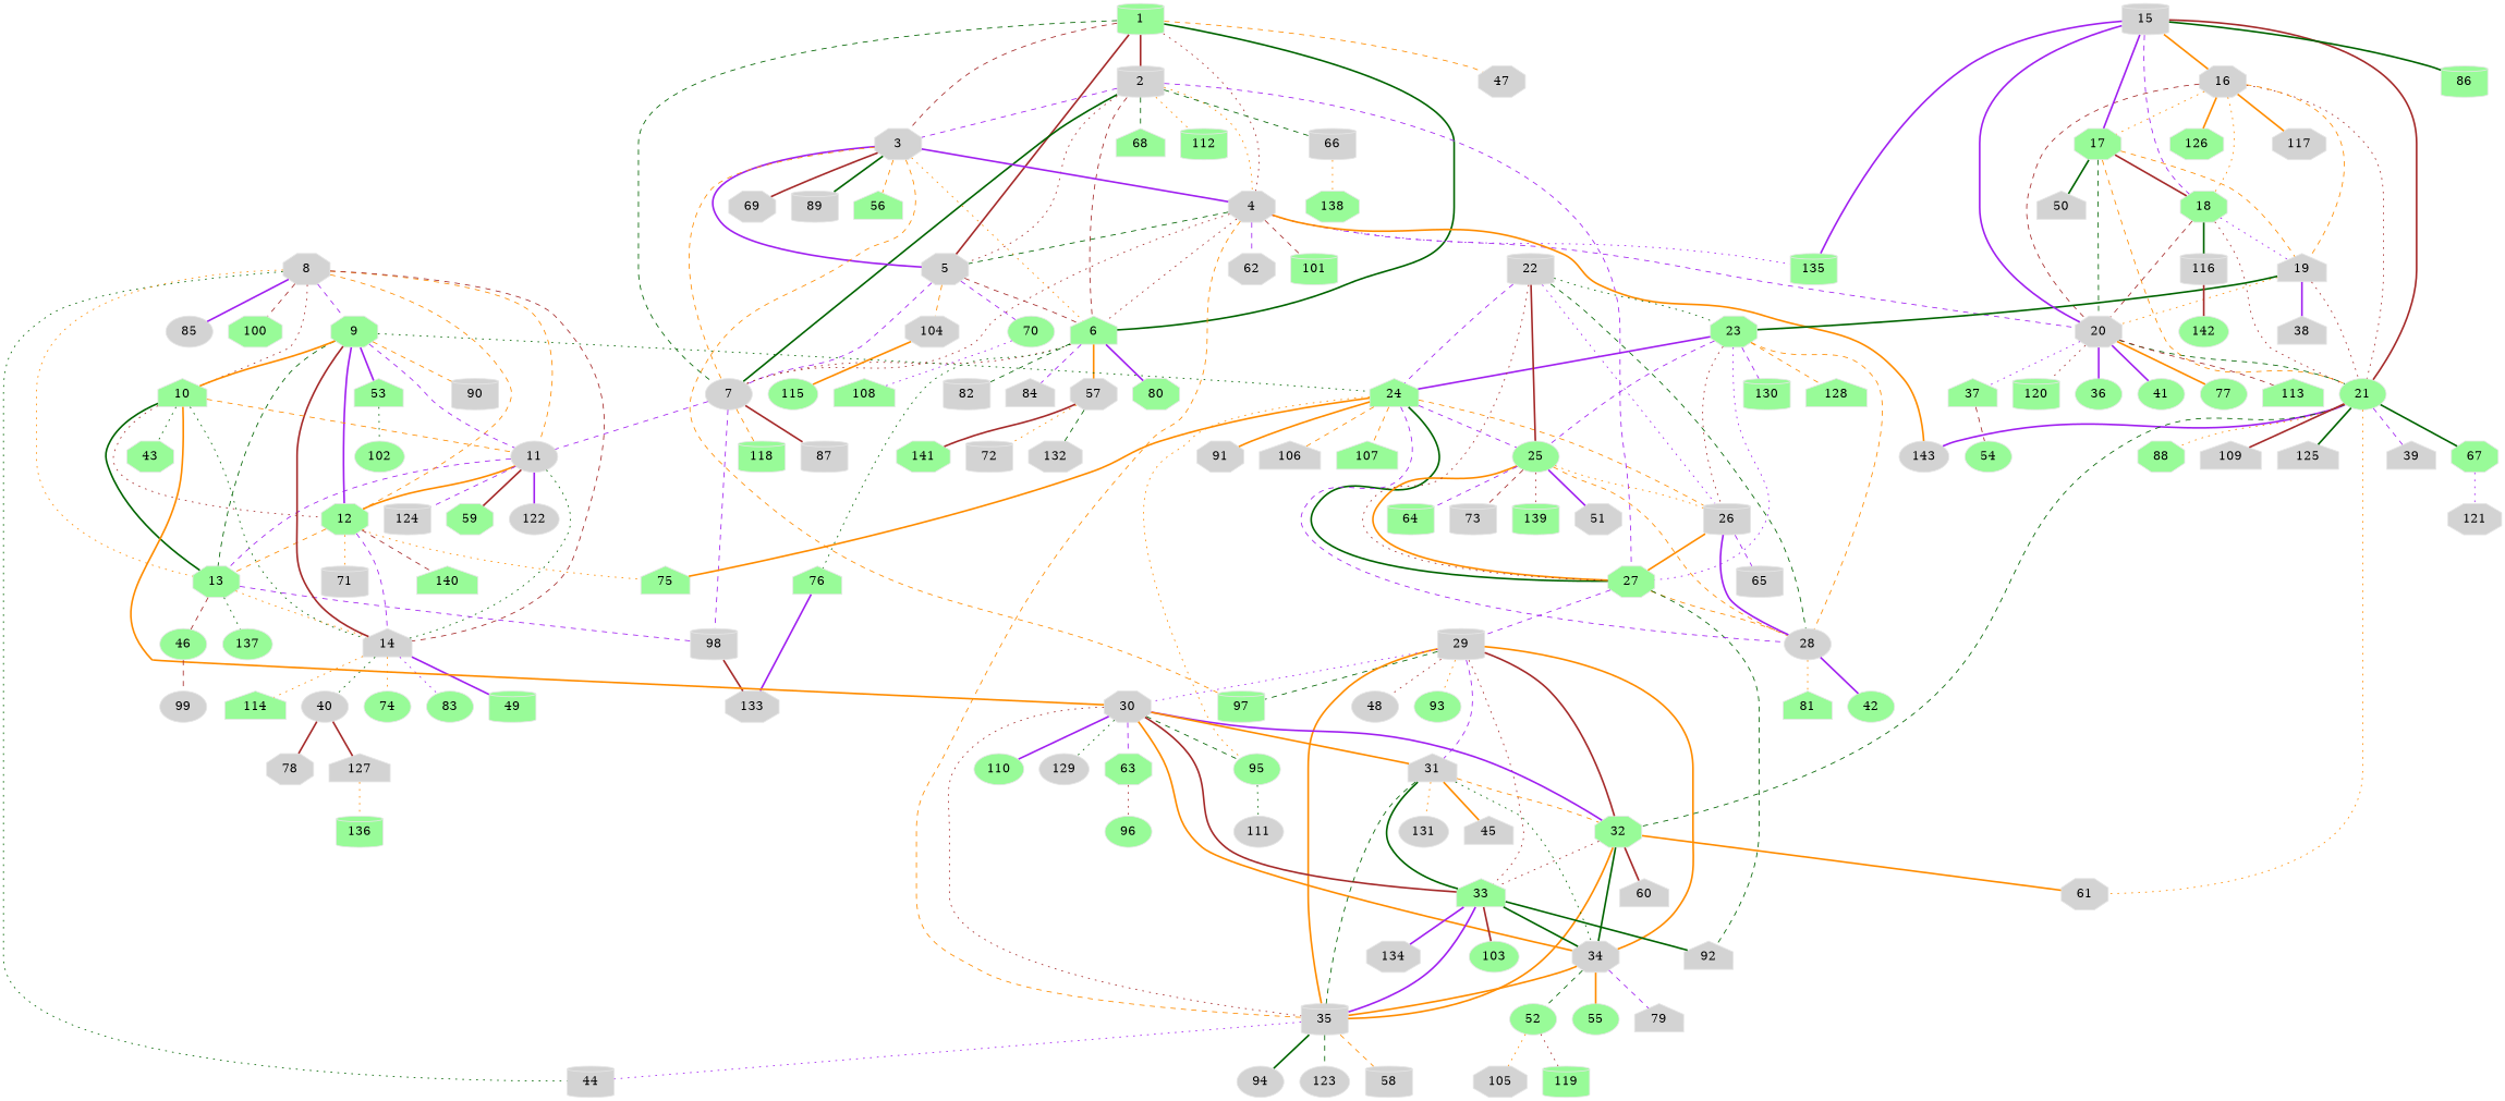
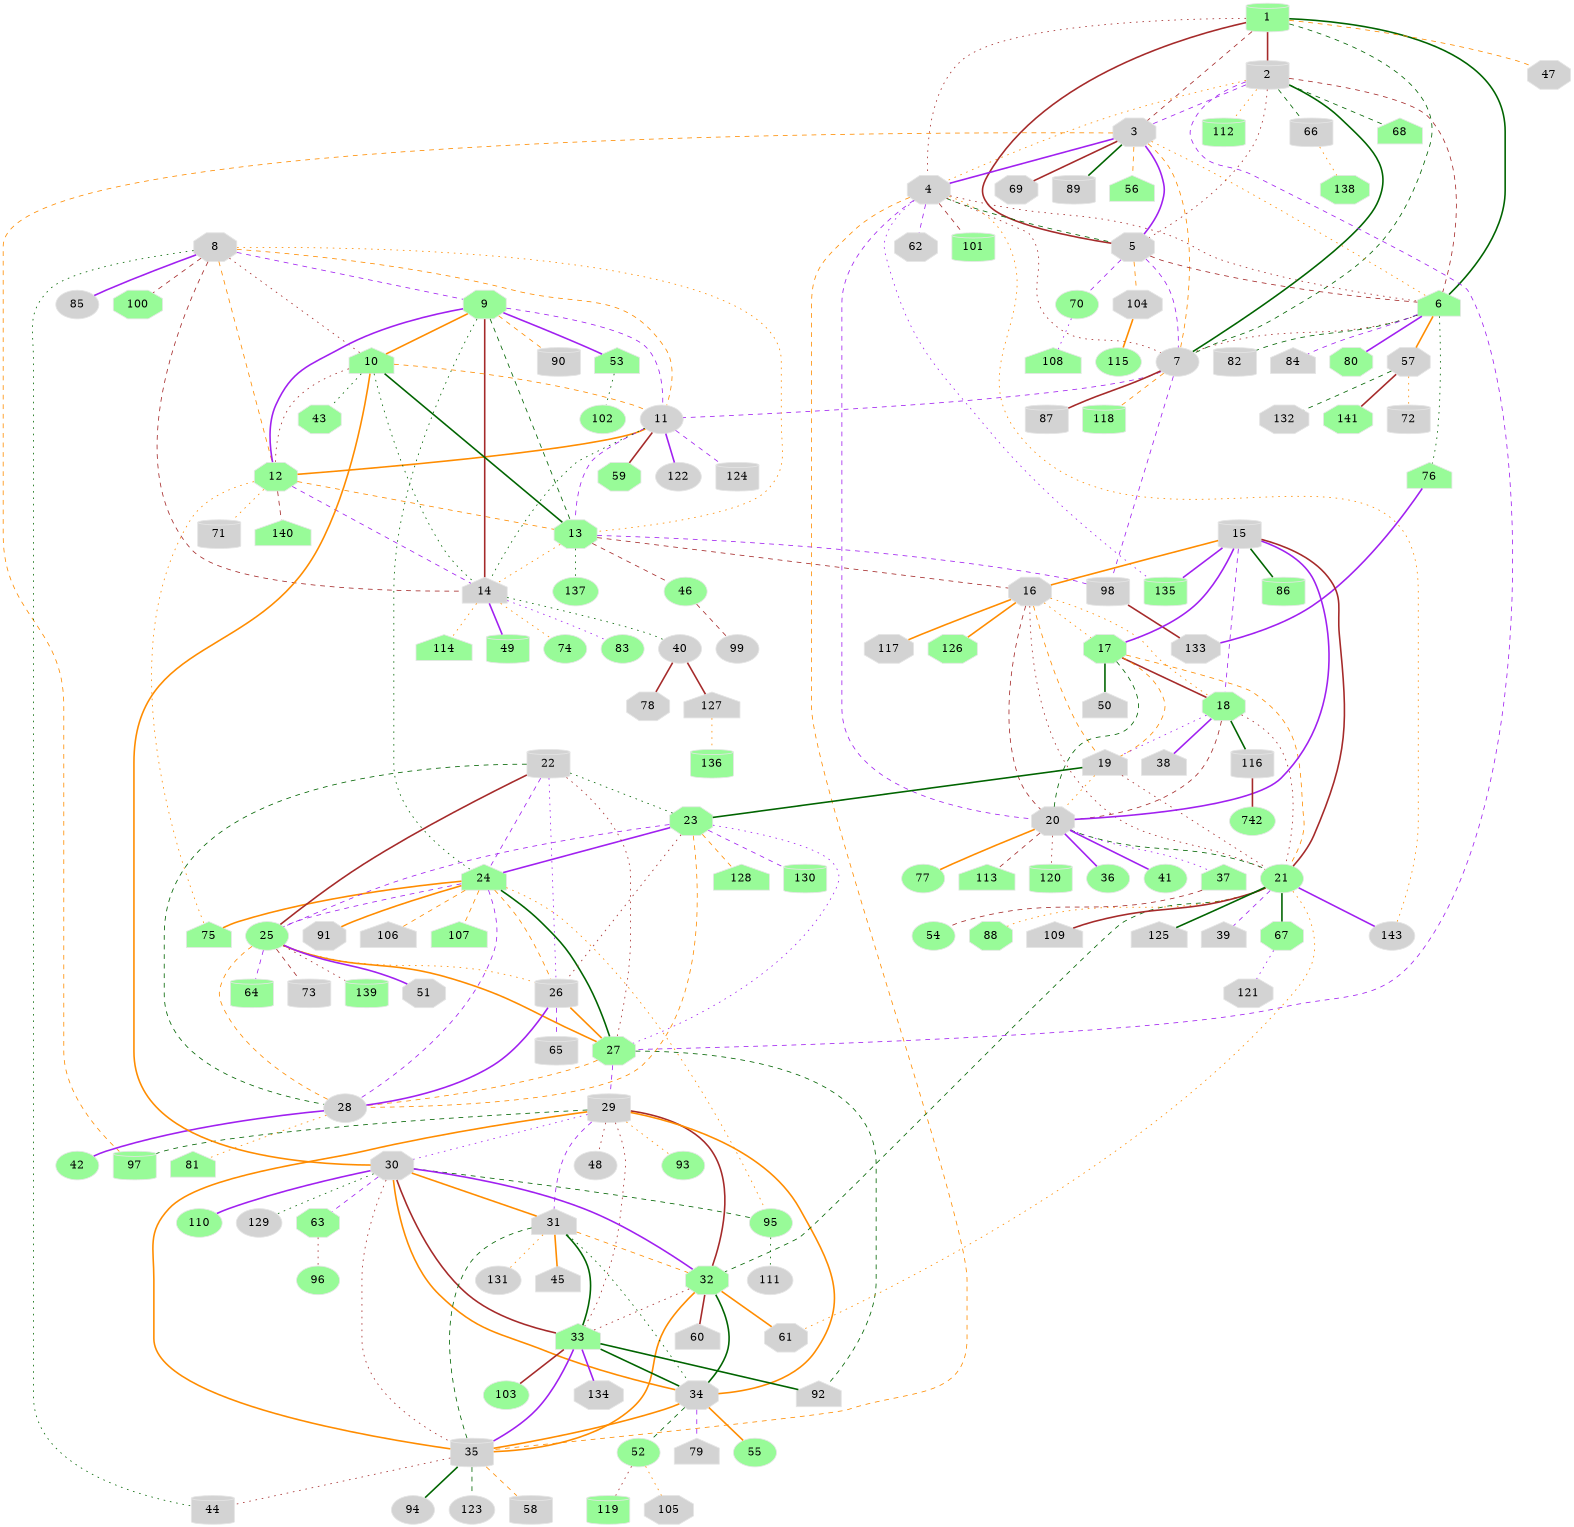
  graph {
    node [color=gray90 fillcolor=lightgrey shape=octagon style=filled]
    edge [color=darkorange style=dashed]
    1 [fillcolor=palegreen shape=cylinder]
    2 [shape=cylinder]
    3
    4
    5
    6 [fillcolor=palegreen shape=house]
    7 [shape=ellipse]
    47
    27 [fillcolor=palegreen]
    66 [shape=cylinder]
    68 [fillcolor=palegreen shape=house]
    112 [fillcolor=palegreen shape=cylinder]
    56 [fillcolor=palegreen shape=house]
    69
    89 [shape=cylinder]
    97 [fillcolor=palegreen shape=cylinder]
    20
    35 [shape=cylinder]
    62
    101 [fillcolor=palegreen shape=cylinder]
    135 [fillcolor=palegreen shape=cylinder]
    143 [shape=ellipse]
    70 [fillcolor=palegreen shape=ellipse]
    104
    57
    76 [fillcolor=palegreen shape=house]
    80 [fillcolor=palegreen]
    82 [shape=cylinder]
    84 [shape=house]
    11 [shape=ellipse]
    87 [shape=cylinder]
    98 [shape=cylinder]
    118 [fillcolor=palegreen shape=cylinder]
    28 [shape=ellipse]
    29 [shape=cylinder]
    92 [shape=house]
    138 [fillcolor=palegreen]
    21 [fillcolor=palegreen shape=ellipse]
    36 [fillcolor=palegreen shape=ellipse]
    37 [fillcolor=palegreen shape=house]
    41 [fillcolor=palegreen shape=ellipse]
    77 [fillcolor=palegreen shape=ellipse]
    113 [fillcolor=palegreen shape=house]
    120 [fillcolor=palegreen shape=cylinder]
    44 [shape=cylinder]
    58 [shape=cylinder]
    94 [shape=ellipse]
    123 [shape=ellipse]
    108 [fillcolor=palegreen shape=house]
    115 [fillcolor=palegreen shape=ellipse]
    72 [shape=cylinder]
    132
    141 [fillcolor=palegreen]
    133
    12 [fillcolor=palegreen]
    13 [fillcolor=palegreen]
    14 [shape=house]
    59 [fillcolor=palegreen]
    122 [shape=ellipse]
    124 [shape=cylinder]
    8
    9 [fillcolor=palegreen]
    10 [fillcolor=palegreen shape=house]
    85 [shape=ellipse]
    100 [fillcolor=palegreen]
    24 [fillcolor=palegreen shape=house]
    53 [fillcolor=palegreen shape=house]
    90 [shape=cylinder]
    30
    43 [fillcolor=palegreen]
    71 [shape=cylinder]
    75 [fillcolor=palegreen shape=house]
    140 [fillcolor=palegreen shape=house]
    16
    46 [fillcolor=palegreen shape=ellipse]
    137 [fillcolor=palegreen shape=ellipse]
    40 [shape=ellipse]
    49 [fillcolor=palegreen shape=cylinder]
    74 [fillcolor=palegreen shape=ellipse]
    83 [fillcolor=palegreen shape=ellipse]
    114 [fillcolor=palegreen shape=house]
    25 [fillcolor=palegreen shape=ellipse]
    26 [shape=cylinder]
    91
    95 [fillcolor=palegreen shape=ellipse]
    106 [shape=house]
    107 [fillcolor=palegreen shape=house]
    102 [fillcolor=palegreen shape=ellipse]
    32 [fillcolor=palegreen]
    31 [shape=house]
    33 [fillcolor=palegreen shape=house]
    34
    63 [fillcolor=palegreen]
    110 [fillcolor=palegreen shape=ellipse]
    129 [shape=ellipse]
    17 [fillcolor=palegreen]
    18 [fillcolor=palegreen]
    19 [shape=house]
    117
    126 [fillcolor=palegreen]
    99 [shape=ellipse]
    78
    127 [shape=house]
    15 [shape=cylinder]
    86 [fillcolor=palegreen shape=cylinder]
    50 [shape=house]
    116 [shape=cylinder]
    23 [fillcolor=palegreen]
    38 [shape=house]
    39 [shape=house]
    61
    67 [fillcolor=palegreen]
    88 [fillcolor=palegreen]
    109 [shape=house]
    125 [shape=house]
-   142 [fillcolor=palegreen shape=ellipse]
+   142 [fillcolor=palegreen shape=ellipse label=742]
    128 [fillcolor=palegreen shape=house]
    130 [fillcolor=palegreen shape=cylinder]
    54 [fillcolor=palegreen shape=ellipse]
    60 [shape=house]
    121
    22 [shape=cylinder]
    51
    64 [fillcolor=palegreen shape=cylinder]
    73 [shape=cylinder]
    139 [fillcolor=palegreen shape=cylinder]
    65 [shape=cylinder]
    42 [fillcolor=palegreen shape=ellipse]
    81 [fillcolor=palegreen shape=house]
    111 [shape=ellipse]
    48 [shape=ellipse]
    93 [fillcolor=palegreen shape=ellipse]
    45 [shape=house]
    131 [shape=ellipse]
    103 [fillcolor=palegreen shape=ellipse]
    134
    52 [fillcolor=palegreen shape=ellipse]
    55 [fillcolor=palegreen shape=ellipse]
    79 [shape=house]
    96 [fillcolor=palegreen shape=ellipse]
    105
    119 [fillcolor=palegreen shape=cylinder]
    136 [fillcolor=palegreen shape=cylinder]
    1 -- 2 [color=brown style=bold]
    1 -- 3 [color=brown]
    1 -- 4 [color=brown style=dotted]
    1 -- 5 [color=brown style=bold]
    1 -- 6 [color=darkgreen style=bold]
    1 -- 7 [color=darkgreen]
    1 -- 47
    2 -- 3 [color=purple]
    2 -- 4 [style=dotted]
    2 -- 5 [color=brown style=dotted]
    2 -- 6 [color=brown]
    2 -- 7 [color=darkgreen style=bold]
    2 -- 27 [color=purple]
    2 -- 66 [color=darkgreen]
    2 -- 68 [color=darkgreen]
    2 -- 112 [style=dotted]
    3 -- 4 [color=purple style=bold]
    3 -- 5 [color=purple style=bold]
    3 -- 6 [style=dotted]
    3 -- 7
    3 -- 56
    3 -- 69 [color=brown style=bold]
    3 -- 89 [color=darkgreen style=bold]
    3 -- 97
    4 -- 5 [color=darkgreen]
    4 -- 6 [color=brown style=dotted]
    4 -- 7 [color=brown style=dotted]
    4 -- 20 [color=purple]
    4 -- 35
    4 -- 62 [color=purple]
    4 -- 101 [color=brown]
    4 -- 135 [color=purple style=dotted]
-   4 -- 143 [style=bold]
+   4 -- 143 [style=dotted]
    5 -- 6 [color=brown]
    5 -- 7 [color=purple]
    5 -- 70 [color=purple]
    5 -- 104
    6 -- 7 [color=brown style=dotted]
    6 -- 57 [style=bold]
    6 -- 76 [color=darkgreen style=dotted]
    6 -- 80 [color=purple style=bold]
    6 -- 82 [color=darkgreen]
    6 -- 84 [color=purple]
    7 -- 11 [color=purple]
    7 -- 87 [color=brown style=bold]
    7 -- 98 [color=purple]
    7 -- 118
    27 -- 28
    27 -- 29 [color=purple]
    27 -- 92 [color=darkgreen]
    66 -- 138 [style=dotted]
    20 -- 21 [color=darkgreen]
    20 -- 36 [color=purple style=bold]
    20 -- 37 [color=purple style=dotted]
    20 -- 41 [color=purple style=bold]
    20 -- 77 [style=bold]
    20 -- 113 [color=brown]
    20 -- 120 [color=brown style=dotted]
-   35 -- 44 [color=purple style=dotted]
+   35 -- 44 [color=brown style=dotted]
    35 -- 58
    35 -- 94 [color=darkgreen style=bold]
    35 -- 123 [color=darkgreen]
    70 -- 108 [color=purple style=dotted]
    104 -- 115 [style=bold]
    57 -- 72 [style=dotted]
    57 -- 132 [color=darkgreen]
    57 -- 141 [color=brown style=bold]
    76 -- 133 [color=purple style=bold]
    11 -- 12 [style=bold]
    11 -- 13 [color=purple]
    11 -- 14 [color=darkgreen style=dotted]
    11 -- 59 [color=brown style=bold]
    11 -- 122 [color=purple style=bold]
    11 -- 124 [color=purple]
    98 -- 133 [color=brown style=bold]
    28 -- 42 [color=purple style=bold]
    28 -- 81 [style=dotted]
    29 -- 97 [color=darkgreen]
    29 -- 35 [style=bold]
    29 -- 30 [color=purple style=dotted]
    29 -- 32 [color=brown style=bold]
    29 -- 31 [color=purple]
    29 -- 33 [color=brown style=dotted]
    29 -- 34 [style=bold]
    29 -- 48 [color=brown style=dotted]
    29 -- 93 [style=dotted]
    21 -- 143 [color=purple style=bold]
    21 -- 32 [color=darkgreen]
    21 -- 39 [color=purple]
    21 -- 61 [style=dotted]
    21 -- 67 [color=darkgreen style=bold]
    21 -- 88 [style=dotted]
    21 -- 109 [color=brown style=bold]
    21 -- 125 [color=darkgreen style=bold]
    37 -- 54 [color=brown]
    12 -- 13
    12 -- 14 [color=purple]
    12 -- 71 [style=dotted]
    12 -- 75 [style=dotted]
    12 -- 140 [color=brown]
    13 -- 98 [color=purple]
    13 -- 14 [style=dotted]
+   13 -- 16 [color=brown]
    13 -- 46 [color=brown]
    13 -- 137 [color=darkgreen style=dotted]
    14 -- 40 [color=darkgreen style=dotted]
    14 -- 49 [color=purple style=bold]
    14 -- 74 [style=dotted]
    14 -- 83 [color=purple style=dotted]
    14 -- 114 [style=dotted]
    8 -- 11
    8 -- 44 [color=darkgreen style=dotted]
    8 -- 12
    8 -- 13 [style=dotted]
    8 -- 14 [color=brown]
    8 -- 9 [color=purple]
    8 -- 10 [color=brown style=dotted]
    8 -- 85 [color=purple style=bold]
    8 -- 100 [color=brown]
    9 -- 11 [color=purple]
    9 -- 12 [color=purple style=bold]
    9 -- 13 [color=darkgreen]
    9 -- 14 [color=brown style=bold]
    9 -- 10 [style=bold]
    9 -- 24 [color=darkgreen style=dotted]
    9 -- 53 [color=purple style=bold]
    9 -- 90
    10 -- 11
    10 -- 12 [color=brown style=dotted]
    10 -- 13 [color=darkgreen style=bold]
    10 -- 14 [color=darkgreen style=dotted]
    10 -- 30 [style=bold]
    10 -- 43 [color=darkgreen style=dotted]
    24 -- 27 [color=darkgreen style=bold]
    24 -- 28 [color=purple]
    24 -- 75 [style=bold]
    24 -- 25 [color=purple]
    24 -- 26
    24 -- 91 [style=bold]
    24 -- 95 [style=dotted]
    24 -- 106
    24 -- 107
    53 -- 102 [color=darkgreen style=dotted]
    30 -- 35 [color=brown style=dotted]
    30 -- 95 [color=darkgreen]
    30 -- 32 [color=purple style=bold]
    30 -- 31 [style=bold]
    30 -- 33 [color=brown style=bold]
    30 -- 34 [style=bold]
    30 -- 63 [color=purple]
    30 -- 110 [color=purple style=bold]
    30 -- 129 [color=darkgreen style=dotted]
    16 -- 20 [color=brown]
    16 -- 21 [color=brown style=dotted]
    16 -- 17 [style=dotted]
    16 -- 18 [style=dotted]
    16 -- 19
    16 -- 117 [style=bold]
    16 -- 126 [style=bold]
    46 -- 99 [color=brown]
    40 -- 78 [color=brown style=bold]
    40 -- 127 [color=brown style=bold]
    25 -- 27 [style=bold]
    25 -- 28
    25 -- 26 [style=dotted]
    25 -- 51 [color=purple style=bold]
    25 -- 64 [color=purple]
    25 -- 73 [color=brown]
    25 -- 139 [color=brown style=dotted]
    26 -- 27 [style=bold]
    26 -- 28 [color=purple style=bold]
    26 -- 65 [color=purple]
    95 -- 111 [color=darkgreen style=dotted]
    32 -- 35 [style=bold]
    32 -- 33 [color=brown style=dotted]
    32 -- 34 [color=darkgreen style=bold]
    32 -- 61 [style=bold]
    32 -- 60 [color=brown style=bold]
    31 -- 35 [color=darkgreen]
    31 -- 32
    31 -- 33 [color=darkgreen style=bold]
    31 -- 34 [color=darkgreen style=dotted]
    31 -- 45 [style=bold]
    31 -- 131 [style=dotted]
    33 -- 35 [color=purple style=bold]
    33 -- 92 [color=darkgreen style=bold]
    33 -- 34 [color=darkgreen style=bold]
    33 -- 103 [color=brown style=bold]
    33 -- 134 [color=purple style=bold]
    34 -- 35 [style=bold]
    34 -- 52 [color=darkgreen]
    34 -- 55 [style=bold]
    34 -- 79 [color=purple]
    63 -- 96 [color=brown style=dotted]
    17 -- 20 [color=darkgreen]
    17 -- 21
    17 -- 18 [color=brown style=bold]
    17 -- 19
    17 -- 50 [color=darkgreen style=bold]
    18 -- 20 [color=brown]
    18 -- 21 [color=brown style=dotted]
    18 -- 19 [color=purple style=dotted]
    18 -- 116 [color=darkgreen style=bold]
    19 -- 20 [style=dotted]
    19 -- 21 [color=brown style=dotted]
    19 -- 23 [color=darkgreen style=bold]
-   19 -- 38 [color=purple style=bold]
+   18 -- 38 [color=purple style=bold]
    127 -- 136 [style=dotted]
    15 -- 20 [color=purple style=bold]
    15 -- 135 [color=purple style=bold]
    15 -- 21 [color=brown style=bold]
    15 -- 16 [style=bold]
    15 -- 17 [color=purple style=bold]
    15 -- 18 [color=purple]
    15 -- 86 [color=darkgreen style=bold]
    116 -- 142 [color=brown style=bold]
    23 -- 27 [color=purple style=dotted]
    23 -- 28
    23 -- 24 [color=purple style=bold]
    23 -- 25 [color=purple]
    23 -- 26 [color=brown style=dotted]
    23 -- 128
    23 -- 130 [color=purple]
    67 -- 121 [color=purple style=dotted]
    22 -- 27 [color=brown style=dotted]
    22 -- 28 [color=darkgreen]
    22 -- 24 [color=purple]
    22 -- 25 [color=brown style=bold]
    22 -- 26 [color=purple style=dotted]
    22 -- 23 [color=darkgreen style=dotted]
    52 -- 105 [style=dotted]
    52 -- 119 [color=brown style=dotted]
  }
